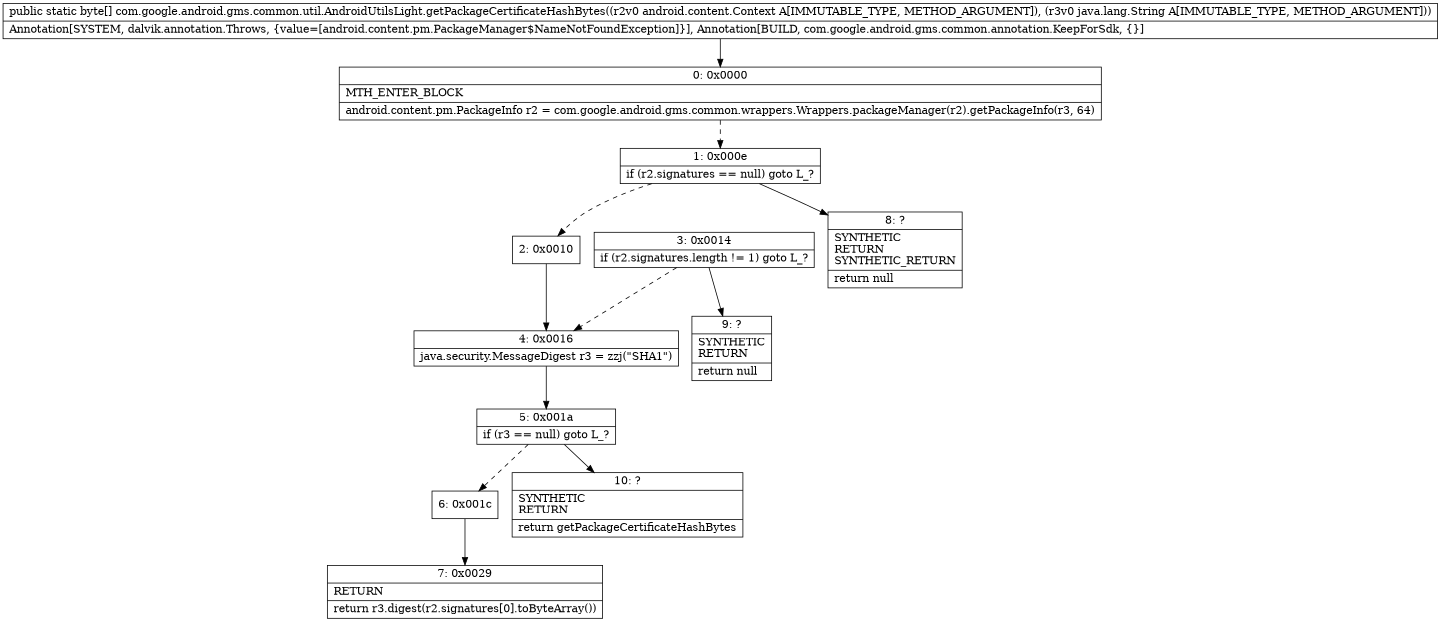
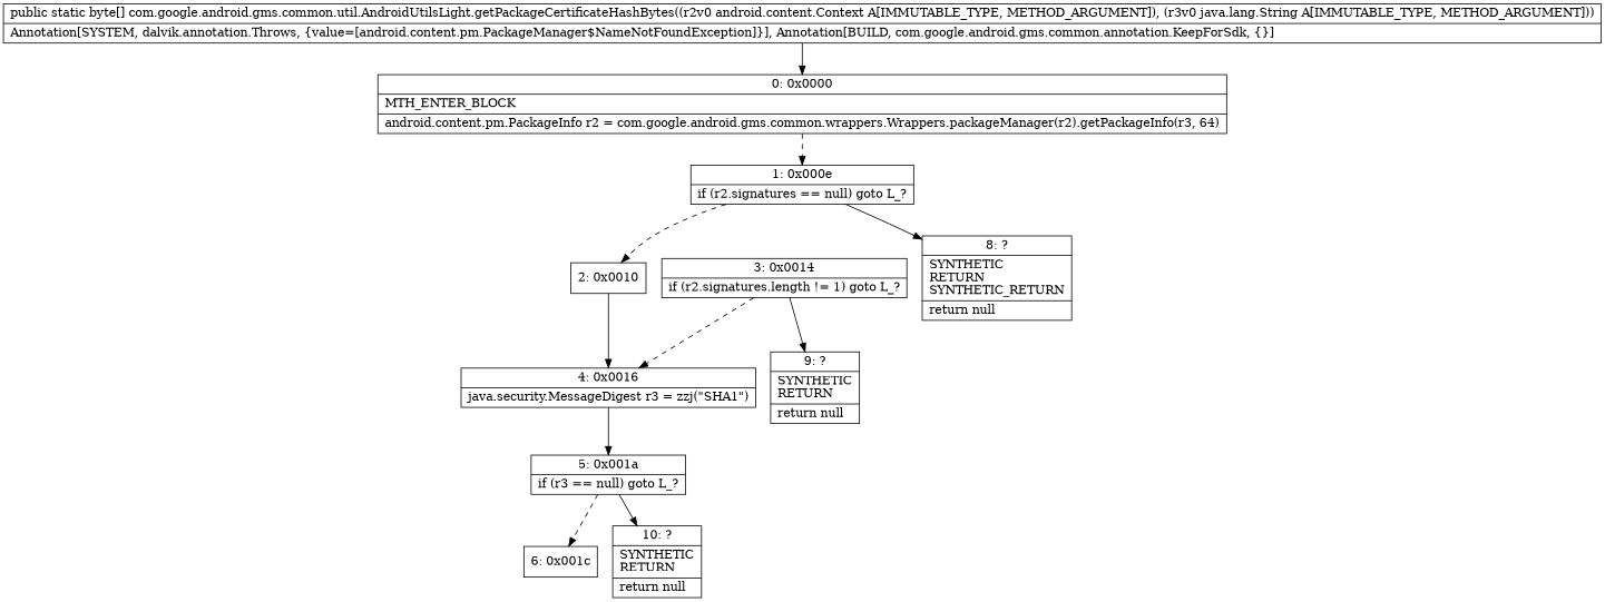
  digraph {
    node [shape=record]
    n1 [label="{0\:\ 0x0000|MTH_ENTER_BLOCK\l|android.content.pm.PackageInfo r2 = com.google.android.gms.common.wrappers.Wrappers.packageManager(r2).getPackageInfo(r3, 64)\l}"]
    n2 [label="{1\:\ 0x000e|if (r2.signatures == null) goto L_?\l}"]
    n3 [label="{2\:\ 0x0010}"]
    n4 [label="{8\:\ ?|SYNTHETIC\lRETURN\lSYNTHETIC_RETURN\l|return null\l}"]
    n5 [label="{4\:\ 0x0016|java.security.MessageDigest r3 = zzj(\"SHA1\")\l}"]
    n6 [label="{3\:\ 0x0014|if (r2.signatures.length != 1) goto L_?\l}"]
    n7 [label="{9\:\ ?|SYNTHETIC\lRETURN\l|return null\l}"]
    n8 [label="{5\:\ 0x001a|if (r3 == null) goto L_?\l}"]
    n9 [label="{6\:\ 0x001c}"]
-   n10 [label="{10\:\ ?|SYNTHETIC\lRETURN\l|return getPackageCertificateHashBytes\l}"]
-   n11 [label="{7\:\ 0x0029|RETURN\l|return r3.digest(r2.signatures[0].toByteArray())\l}"]
+   n10 [label="{10\:\ ?|SYNTHETIC\lRETURN\l|return null\l}"]
    n12 [label="{public static byte[] com.google.android.gms.common.util.AndroidUtilsLight.getPackageCertificateHashBytes((r2v0 android.content.Context A[IMMUTABLE_TYPE, METHOD_ARGUMENT]), (r3v0 java.lang.String A[IMMUTABLE_TYPE, METHOD_ARGUMENT]))  | Annotation[SYSTEM, dalvik.annotation.Throws, \{value=[android.content.pm.PackageManager$NameNotFoundException]\}], Annotation[BUILD, com.google.android.gms.common.annotation.KeepForSdk, \{\}]\l}"]
    n1 -> n2 [style=dashed]
    n2 -> n3 [style=dashed]
    n2 -> n4
    n3 -> n5
    n5 -> n8
    n6 -> n5 [style=dashed]
    n6 -> n7
    n8 -> n9 [style=dashed]
    n8 -> n10
-   n9 -> n11
    n12 -> n1
  }
